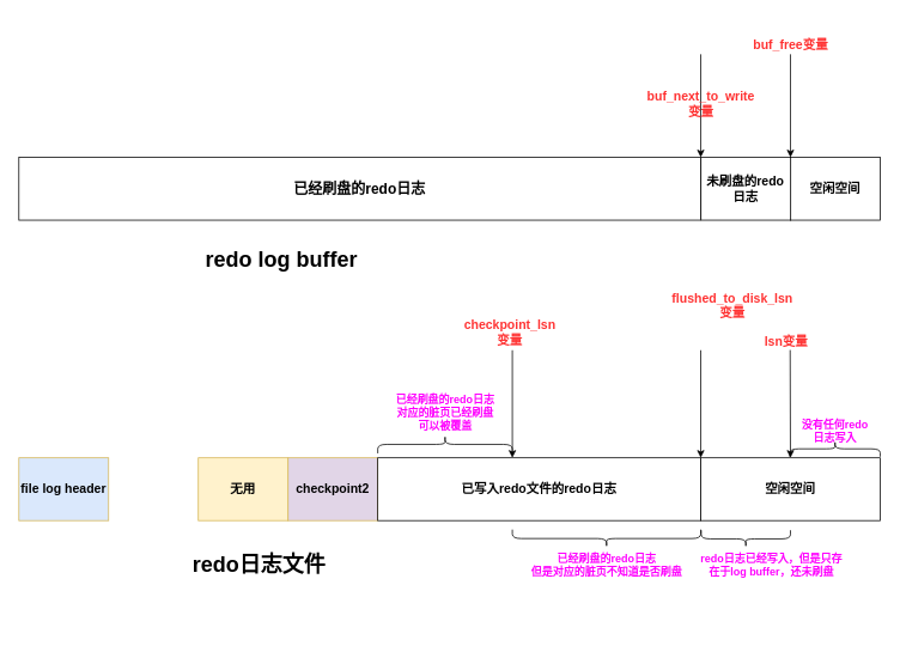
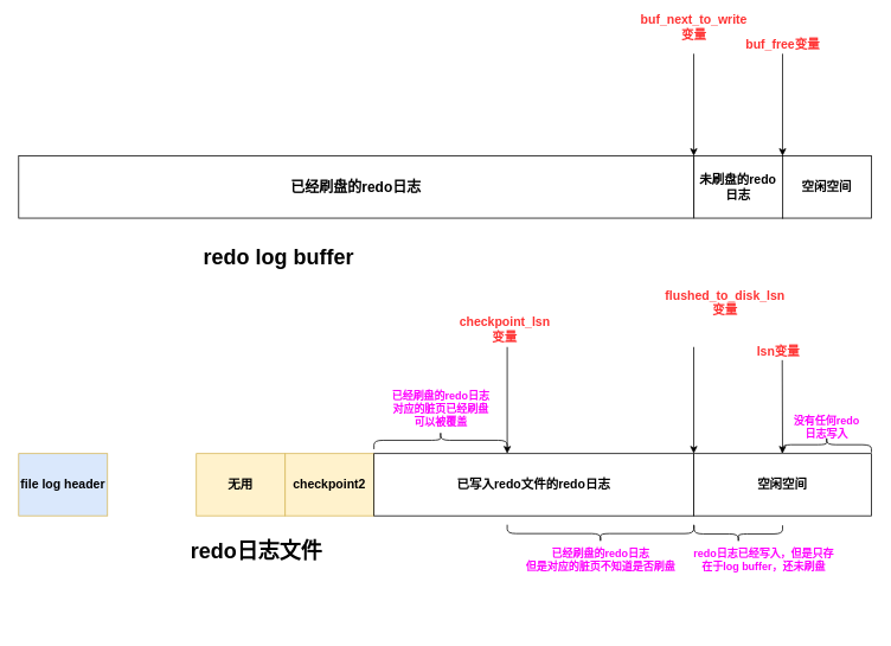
  <mxCell id="0" />
  <mxCell id="1" parent="0" />
  <mxCell id="2" value="&lt;b&gt;&lt;font style=&quot;font-size: 14px&quot;&gt;file log header&lt;/font&gt;&lt;/b&gt;" style="rounded=0;whiteSpace=wrap;html=1;fillColor=#dae8fc;strokeColor=#d6b656;" parent="1" vertex="1"><mxGeometry x="20" y="510" width="100" height="70" as="geometry" /></mxCell>
- <mxCell id="3" value="&lt;span style=&quot;font-size: 14px&quot;&gt;&lt;b&gt;checkpoint2&lt;/b&gt;&lt;/span&gt;" style="rounded=0;whiteSpace=wrap;html=1;fillColor=#e1d5e7;strokeColor=#d6b656;" parent="1" vertex="1"><mxGeometry x="320" y="510" width="100" height="70" as="geometry" /></mxCell>
+ <mxCell id="3" value="&lt;span style=&quot;font-size: 14px&quot;&gt;&lt;b&gt;checkpoint2&lt;/b&gt;&lt;/span&gt;" style="rounded=0;whiteSpace=wrap;html=1;fillColor=#fff2cc;strokeColor=#d6b656;" parent="1" vertex="1"><mxGeometry x="320" y="510" width="100" height="70" as="geometry" /></mxCell>
  <mxCell id="4" value="&lt;span style=&quot;font-size: 14px&quot;&gt;&lt;b&gt;无用&lt;/b&gt;&lt;/span&gt;" style="rounded=0;whiteSpace=wrap;html=1;fillColor=#fff2cc;strokeColor=#d6b656;" parent="1" vertex="1"><mxGeometry x="220" y="510" width="100" height="70" as="geometry" /></mxCell>
  <mxCell id="5" value="&lt;span style=&quot;font-size: 14px&quot;&gt;&lt;b&gt;已写入redo文件的redo日志&lt;/b&gt;&lt;/span&gt;" style="rounded=0;whiteSpace=wrap;html=1;" parent="1" vertex="1"><mxGeometry x="420" y="510" width="360" height="70" as="geometry" /></mxCell>
  <mxCell id="6" value="&lt;span style=&quot;font-size: 14px&quot;&gt;&lt;b&gt;空闲空间&lt;/b&gt;&lt;/span&gt;" style="rounded=0;whiteSpace=wrap;html=1;" parent="1" vertex="1"><mxGeometry x="780" y="510" width="200" height="70" as="geometry" /></mxCell>
  <mxCell id="7" value="" style="endArrow=classic;html=1;entryX=0.5;entryY=0;entryDx=0;entryDy=0;exitX=0.549;exitY=0.99;exitDx=0;exitDy=0;exitPerimeter=0;" parent="1" source="11" target="6" edge="1"><mxGeometry width="50" height="50" relative="1" as="geometry"><mxPoint x="875" y="390" as="sourcePoint" /><mxPoint x="880" y="390" as="targetPoint" /></mxGeometry></mxCell>
  <mxCell id="8" value="" style="endArrow=classic;html=1;entryX=0.5;entryY=0;entryDx=0;entryDy=0;" parent="1" edge="1"><mxGeometry width="50" height="50" relative="1" as="geometry"><mxPoint x="780" y="390" as="sourcePoint" /><mxPoint x="780" y="510" as="targetPoint" /></mxGeometry></mxCell>
  <mxCell id="9" value="" style="endArrow=classic;html=1;entryX=0.5;entryY=0;entryDx=0;entryDy=0;" parent="1" edge="1"><mxGeometry width="50" height="50" relative="1" as="geometry"><mxPoint x="570" y="390" as="sourcePoint" /><mxPoint x="570" y="510" as="targetPoint" /></mxGeometry></mxCell>
- <mxCell id="10" value="&lt;b&gt;&lt;font style=&quot;font-size: 24px&quot;&gt;redo日志文件&lt;/font&gt;&lt;/b&gt;" style="text;html=1;strokeColor=none;fillColor=none;align=center;verticalAlign=middle;whiteSpace=wrap;rounded=0;" parent="1" vertex="1"><mxGeometry x="190" y="620" width="196" height="20" as="geometry" /></mxCell>
- <mxCell id="11" value="&lt;b&gt;&lt;font color=&quot;#ff3333&quot; style=&quot;font-size: 14px&quot;&gt;lsn变量&lt;/font&gt;&lt;/b&gt;" style="text;html=1;strokeColor=none;fillColor=none;align=center;verticalAlign=middle;whiteSpace=wrap;rounded=0;" parent="1" vertex="1"><mxGeometry x="827.5" y="370" width="95" height="20" as="geometry" /></mxCell>
+ <mxCell id="10" value="&lt;b&gt;&lt;font style=&quot;font-size: 24px&quot;&gt;redo日志文件&lt;/font&gt;&lt;/b&gt;" style="text;html=1;strokeColor=none;fillColor=none;align=center;verticalAlign=middle;whiteSpace=wrap;rounded=0;" parent="1" vertex="1"><mxGeometry x="190" y="610" width="196" height="20" as="geometry" /></mxCell>
+ <mxCell id="11" value="&lt;b&gt;&lt;font color=&quot;#ff3333&quot; style=&quot;font-size: 14px&quot;&gt;lsn变量&lt;/font&gt;&lt;/b&gt;" style="text;html=1;strokeColor=none;fillColor=none;align=center;verticalAlign=middle;whiteSpace=wrap;rounded=0;" parent="1" vertex="1"><mxGeometry x="827.5" y="385" width="95" height="20" as="geometry" /></mxCell>
  <mxCell id="12" value="&lt;b&gt;&lt;font color=&quot;#ff3333&quot; style=&quot;font-size: 14px&quot;&gt;flushed_to_disk_lsn变量&lt;/font&gt;&lt;/b&gt;" style="text;html=1;strokeColor=none;fillColor=none;align=center;verticalAlign=middle;whiteSpace=wrap;rounded=0;" parent="1" vertex="1"><mxGeometry x="767.5" y="330" width="95" height="20" as="geometry" /></mxCell>
  <mxCell id="13" value="&lt;b&gt;&lt;font color=&quot;#ff3333&quot; style=&quot;font-size: 14px&quot;&gt;checkpoint_lsn变量&lt;/font&gt;&lt;/b&gt;" style="text;html=1;strokeColor=none;fillColor=none;align=center;verticalAlign=middle;whiteSpace=wrap;rounded=0;" parent="1" vertex="1"><mxGeometry x="520" y="360" width="95" height="20" as="geometry" /></mxCell>
  <mxCell id="14" value="" style="shape=curlyBracket;whiteSpace=wrap;html=1;rounded=1;rotation=-90;" parent="1" vertex="1"><mxGeometry x="820.63" y="550.63" width="19.25" height="99.5" as="geometry" /></mxCell>
  <mxCell id="15" value="" style="shape=curlyBracket;whiteSpace=wrap;html=1;rounded=1;rotation=-90;" parent="1" vertex="1"><mxGeometry x="665" y="495" width="20" height="210" as="geometry" /></mxCell>
  <mxCell id="16" value="" style="shape=curlyBracket;whiteSpace=wrap;html=1;rounded=1;rotation=90;" parent="1" vertex="1"><mxGeometry x="485" y="420" width="20" height="150" as="geometry" /></mxCell>
  <mxCell id="17" value="&lt;b&gt;&lt;font color=&quot;#ff00ff&quot;&gt;没有任何redo日志写入&lt;/font&gt;&lt;/b&gt;" style="text;html=1;strokeColor=none;fillColor=none;align=center;verticalAlign=middle;whiteSpace=wrap;rounded=0;" parent="1" vertex="1"><mxGeometry x="889.54" y="470" width="80.31" height="20" as="geometry" /></mxCell>
  <mxCell id="18" value="" style="shape=curlyBracket;whiteSpace=wrap;html=1;rounded=1;rotation=90;" parent="1" vertex="1"><mxGeometry x="920.94" y="449.69" width="17.5" height="100.63" as="geometry" /></mxCell>
  <mxCell id="19" value="&lt;b&gt;&lt;font color=&quot;#ff00ff&quot;&gt;redo日志已经写入，但是只存在于log buffer，还未刷盘&lt;/font&gt;&lt;/b&gt;" style="text;html=1;strokeColor=none;fillColor=none;align=center;verticalAlign=middle;whiteSpace=wrap;rounded=0;" parent="1" vertex="1"><mxGeometry x="778.54" y="620" width="159.9" height="20" as="geometry" /></mxCell>
  <mxCell id="20" value="&lt;b&gt;&lt;font color=&quot;#ff00ff&quot;&gt;已经刷盘的redo日志&lt;br&gt;但是对应的脏页不知道是否刷盘&lt;br&gt;&lt;/font&gt;&lt;/b&gt;" style="text;html=1;strokeColor=none;fillColor=none;align=center;verticalAlign=middle;whiteSpace=wrap;rounded=0;" parent="1" vertex="1"><mxGeometry x="587.53" y="620" width="174.95" height="20" as="geometry" /></mxCell>
  <mxCell id="21" value="&lt;b&gt;&lt;font color=&quot;#ff00ff&quot;&gt;已经刷盘的redo日志&lt;br&gt;对应的脏页已经刷盘&lt;br&gt;可以被覆盖&lt;br&gt;&lt;/font&gt;&lt;/b&gt;" style="text;html=1;strokeColor=none;fillColor=none;align=center;verticalAlign=middle;whiteSpace=wrap;rounded=0;" parent="1" vertex="1"><mxGeometry x="407.52" y="450" width="174.95" height="20" as="geometry" /></mxCell>
  <mxCell id="22" value="&lt;b&gt;&lt;font style=&quot;font-size: 16px&quot;&gt;已经刷盘的redo日志&lt;/font&gt;&lt;/b&gt;" style="rounded=0;whiteSpace=wrap;html=1;" vertex="1" parent="1"><mxGeometry x="20" y="175" width="760" height="70" as="geometry" /></mxCell>
  <mxCell id="23" value="&lt;b&gt;&lt;font style=&quot;font-size: 14px&quot;&gt;空闲空间&lt;/font&gt;&lt;/b&gt;" style="rounded=0;whiteSpace=wrap;html=1;" vertex="1" parent="1"><mxGeometry x="880" y="175" width="100" height="70" as="geometry" /></mxCell>
  <mxCell id="24" value="" style="endArrow=classic;html=1;entryX=0;entryY=0;entryDx=0;entryDy=0;" edge="1" parent="1" target="23"><mxGeometry width="50" height="50" relative="1" as="geometry"><mxPoint x="880" y="60" as="sourcePoint" /><mxPoint x="874.99" y="55" as="targetPoint" /></mxGeometry></mxCell>
  <mxCell id="25" value="&lt;b&gt;&lt;font style=&quot;font-size: 24px&quot;&gt;redo log buffer&lt;/font&gt;&lt;/b&gt;" style="text;html=1;strokeColor=none;fillColor=none;align=center;verticalAlign=middle;whiteSpace=wrap;rounded=0;" vertex="1" parent="1"><mxGeometry x="214.99" y="280" width="196" height="20" as="geometry" /></mxCell>
  <mxCell id="26" value="&lt;b&gt;&lt;font color=&quot;#ff3333&quot; style=&quot;font-size: 14px&quot;&gt;buf_free变量&lt;/font&gt;&lt;/b&gt;" style="text;html=1;strokeColor=none;fillColor=none;align=center;verticalAlign=middle;whiteSpace=wrap;rounded=0;" vertex="1" parent="1"><mxGeometry x="832.5" y="40" width="95" height="20" as="geometry" /></mxCell>
  <mxCell id="27" value="&lt;span style=&quot;font-size: 14px&quot;&gt;&lt;b&gt;未刷盘的redo日志&lt;/b&gt;&lt;/span&gt;" style="rounded=0;whiteSpace=wrap;html=1;" vertex="1" parent="1"><mxGeometry x="780.26" y="175" width="100" height="70" as="geometry" /></mxCell>
  <mxCell id="28" value="" style="endArrow=classic;html=1;entryX=0;entryY=0;entryDx=0;entryDy=0;" edge="1" parent="1"><mxGeometry width="50" height="50" relative="1" as="geometry"><mxPoint x="780" y="60" as="sourcePoint" /><mxPoint x="780" y="175" as="targetPoint" /></mxGeometry></mxCell>
- <mxCell id="29" value="&lt;b&gt;&lt;font color=&quot;#ff3333&quot; style=&quot;font-size: 14px&quot;&gt;buf_next_to_write变量&lt;/font&gt;&lt;/b&gt;" style="text;html=1;strokeColor=none;fillColor=none;align=center;verticalAlign=middle;whiteSpace=wrap;rounded=0;" vertex="1" parent="1"><mxGeometry x="732.5" y="105" width="95" height="20" as="geometry" /></mxCell>
+ <mxCell id="29" value="&lt;b&gt;&lt;font color=&quot;#ff3333&quot; style=&quot;font-size: 14px&quot;&gt;buf_next_to_write变量&lt;/font&gt;&lt;/b&gt;" style="text;html=1;strokeColor=none;fillColor=none;align=center;verticalAlign=middle;whiteSpace=wrap;rounded=0;" vertex="1" parent="1"><mxGeometry x="732.5" y="20" width="95" height="20" as="geometry" /></mxCell>
